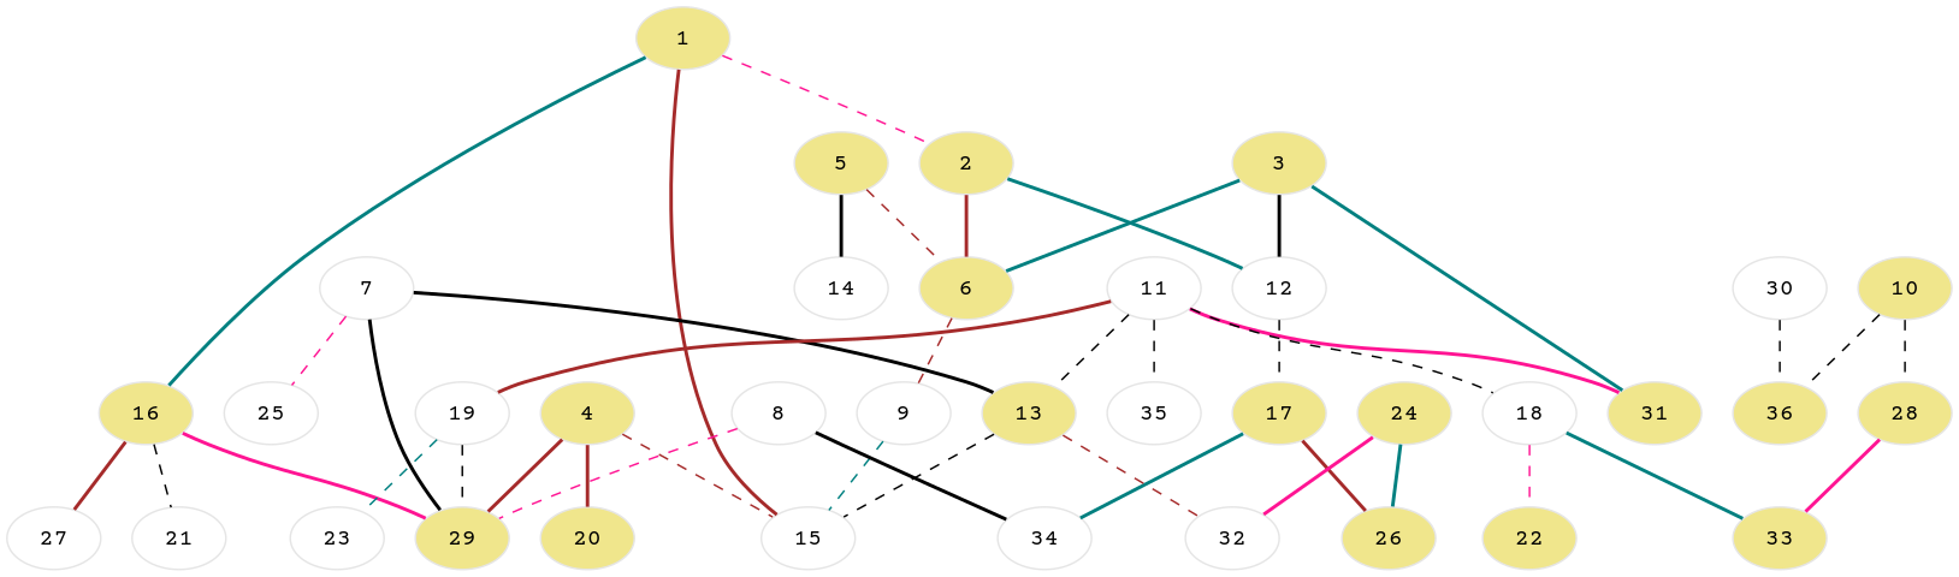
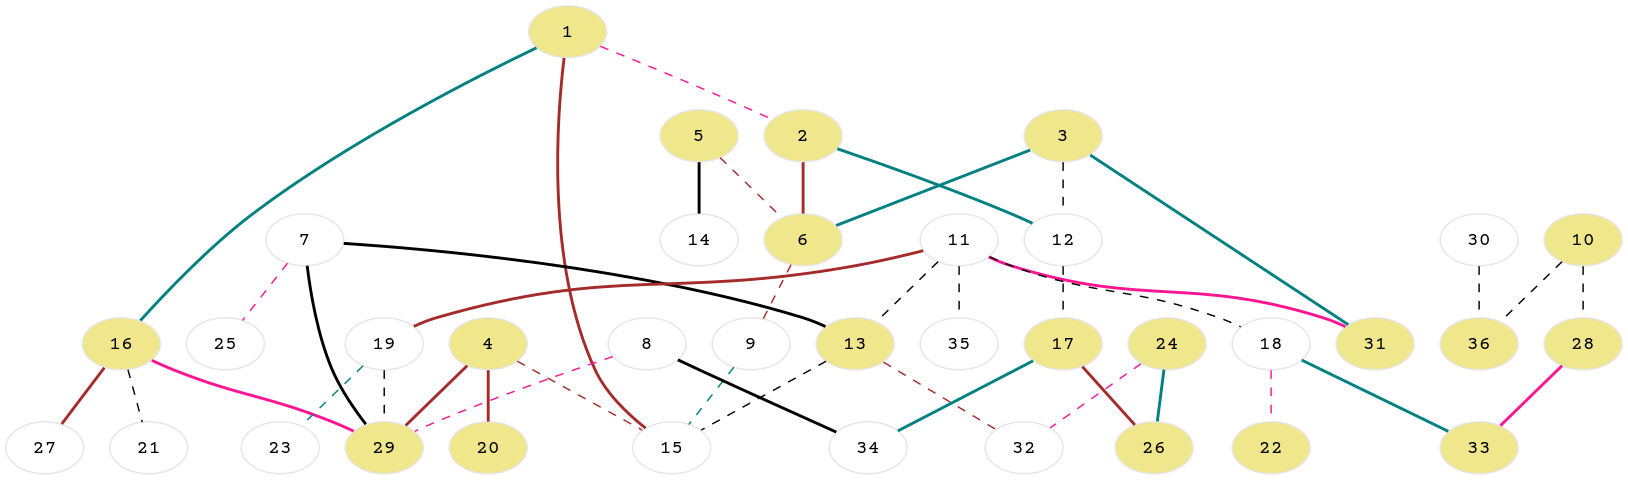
  graph {
    fontname="Courier Prime"
    node [color=gray90 fillcolor=khaki fontname="Courier Prime" style=filled]
    edge [color=black fontname="Courier Prime" style=bold weight=1.0]
    1
    2
    16
    15 [fillcolor=white]
    6
    12 [fillcolor=white]
    29
    21 [fillcolor=white]
    27 [fillcolor=white]
    9 [fillcolor=white]
    17
    28
    33
    3
    31
    4
    20
    5
    14 [fillcolor=white]
    7 [fillcolor=white]
    13
    25 [fillcolor=white]
    32 [fillcolor=white]
    8 [fillcolor=white]
    34 [fillcolor=white]
    10
    36
    11 [fillcolor=white]
    18 [fillcolor=white]
    19 [fillcolor=white]
    35 [fillcolor=white]
    22
    23 [fillcolor=white]
    26
    24
    30 [fillcolor=white]
    1 -- 2 [color=deeppink style=dashed]
    1 -- 16 [color=teal]
    1 -- 15 [color=brown]
    2 -- 6 [color=brown]
    2 -- 12 [color=teal]
    16 -- 29 [color=deeppink]
    16 -- 21 [style=dashed]
    16 -- 27 [color=brown]
    6 -- 9 [color=brown style=dashed]
    12 -- 17 [style=dashed]
    9 -- 15 [color=teal style=dashed]
    17 -- 34 [color=teal]
    17 -- 26 [color=brown]
    28 -- 33 [color=deeppink]
    3 -- 6 [color=teal]
-   3 -- 12
+   3 -- 12 [style=dashed]
    3 -- 31 [color=teal]
    4 -- 15 [color=brown style=dashed]
    4 -- 29 [color=brown]
    4 -- 20 [color=brown]
    5 -- 6 [color=brown style=dashed]
    5 -- 14
    7 -- 29
    7 -- 13
    7 -- 25 [color=deeppink style=dashed]
    13 -- 15 [style=dashed]
    13 -- 32 [color=brown style=dashed]
    8 -- 29 [color=deeppink style=dashed]
    8 -- 34
    10 -- 28 [style=dashed]
    10 -- 36 [style=dashed]
    11 -- 31 [color=deeppink]
    11 -- 13 [style=dashed]
    11 -- 18 [style=dashed]
    11 -- 19 [color=brown]
    11 -- 35 [style=dashed]
    18 -- 33 [color=teal]
    18 -- 22 [color=deeppink style=dashed]
    19 -- 29 [style=dashed]
    19 -- 23 [color=teal style=dashed]
-   24 -- 32 [color=deeppink]
+   24 -- 32 [color=deeppink style=dashed]
    24 -- 26 [color=teal]
    30 -- 36 [style=dashed]
  }
